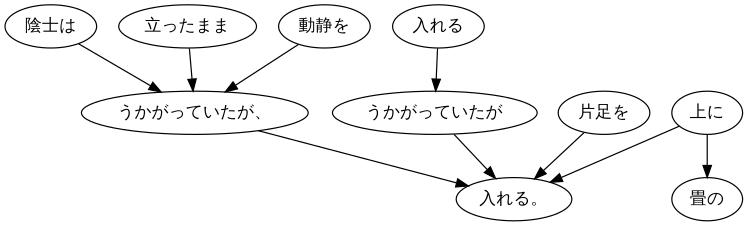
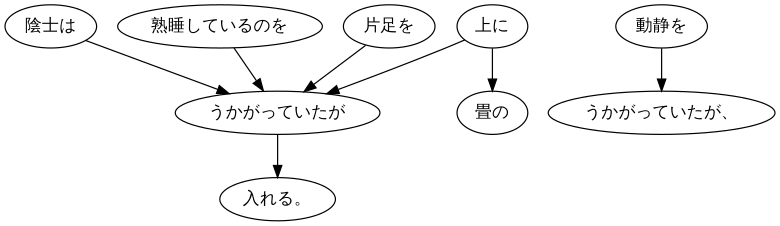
  digraph {
    n1 [label="陰士は"]
    n2 [label="うかがっていたが、"]
    n3 [label="入れる。"]
-   n4 [label="立ったまま"]
    n5 [label="動静を"]
-   n6 [label="入れる"]
+   n6 [label="熟睡しているのを"]
    n7 [label="うかがっていたが"]
    n8 [label="片足を"]
    n9 [label="畳の"]
    n10 [label="上に"]
-   n1 -> n2
-   n2 -> n3
-   n4 -> n2
+   n1 -> n7
    n5 -> n2
    n6 -> n7
    n7 -> n3
-   n8 -> n3
-   n10 -> n3
+   n8 -> n7
+   n10 -> n7
    n10 -> n9
  }
